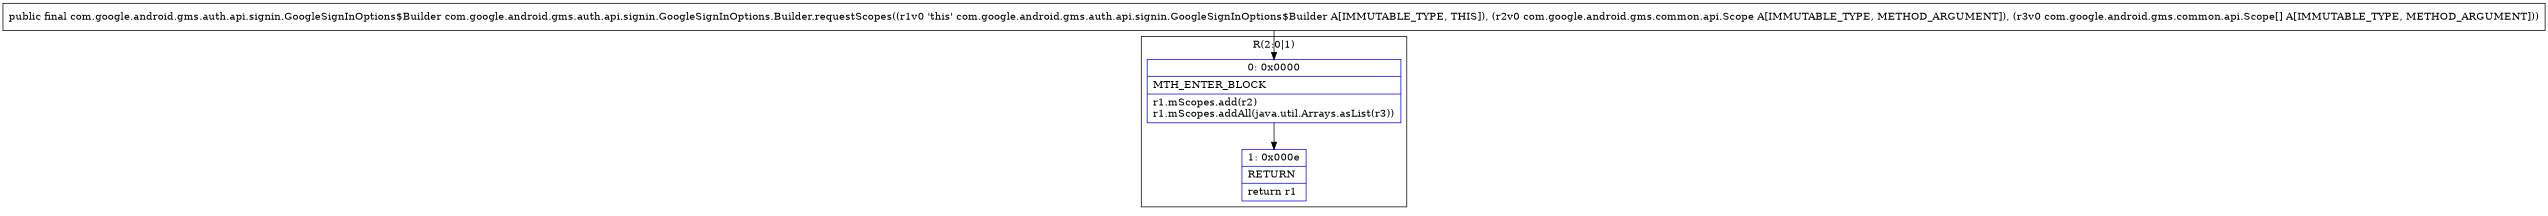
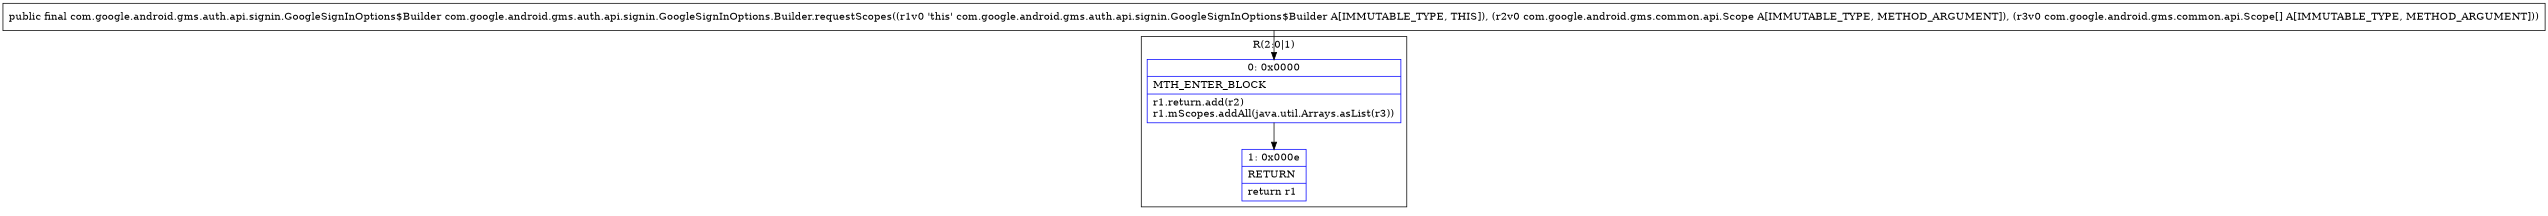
  digraph {
    node [color=blue shape=record]
-   n1 [label="{0\:\ 0x0000|MTH_ENTER_BLOCK\l|r1.mScopes.add(r2)\lr1.mScopes.addAll(java.util.Arrays.asList(r3))\l}"]
+   n1 [label="{0\:\ 0x0000|MTH_ENTER_BLOCK\l|r1.return.add(r2)\lr1.mScopes.addAll(java.util.Arrays.asList(r3))\l}"]
    n2 [label="{1\:\ 0x000e|RETURN\l|return r1\l}"]
    n3 [label="{public final com.google.android.gms.auth.api.signin.GoogleSignInOptions$Builder com.google.android.gms.auth.api.signin.GoogleSignInOptions.Builder.requestScopes((r1v0 'this' com.google.android.gms.auth.api.signin.GoogleSignInOptions$Builder A[IMMUTABLE_TYPE, THIS]), (r2v0 com.google.android.gms.common.api.Scope A[IMMUTABLE_TYPE, METHOD_ARGUMENT]), (r3v0 com.google.android.gms.common.api.Scope[] A[IMMUTABLE_TYPE, METHOD_ARGUMENT])) }" color=""]
    subgraph cluster_1 {
      label="R(2:0|1)"
      n1
      n2
    }
    n1 -> n2
    n3 -> n1
  }
